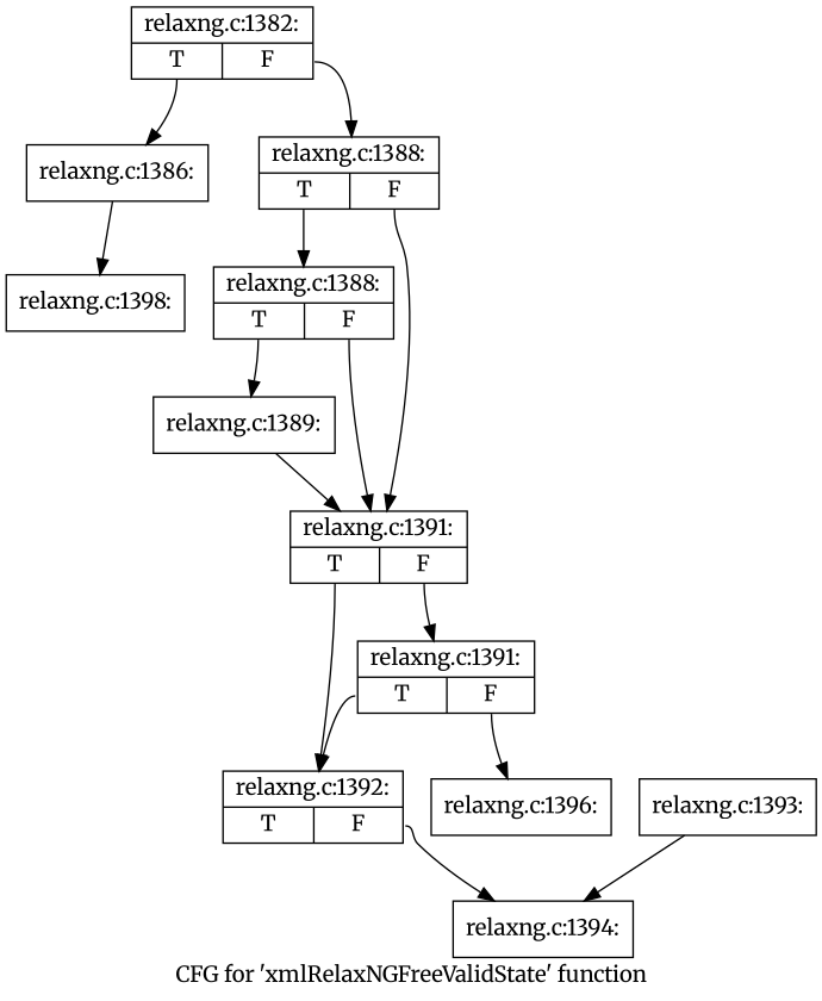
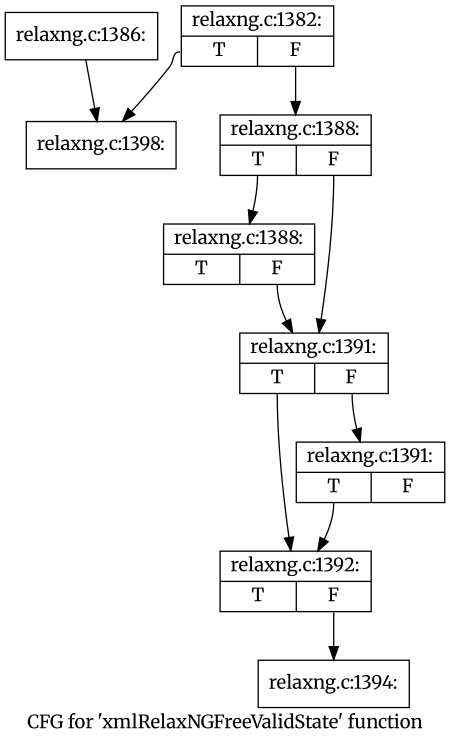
  digraph {
    fontname=Merriweather
    label="CFG for 'xmlRelaxNGFreeValidState' function"
    node [fontname=Merriweather shape=record]
    edge [fontname=Merriweather tailport=s0]
    n1 [label="{relaxng.c:1382:|{<s0>T|<s1>F}}"]
    n2 [label="{relaxng.c:1386:}"]
    n3 [label="{relaxng.c:1388:|{<s0>T|<s1>F}}"]
    n4 [label="{relaxng.c:1398:}"]
    n5 [label="{relaxng.c:1388:|{<s0>T|<s1>F}}"]
    n6 [label="{relaxng.c:1391:|{<s0>T|<s1>F}}"]
-   n7 [label="{relaxng.c:1389:}"]
    n8 [label="{relaxng.c:1392:|{<s0>T|<s1>F}}"]
    n9 [label="{relaxng.c:1391:|{<s0>T|<s1>F}}"]
    n10 [label="{relaxng.c:1394:}"]
-   n11 [label="{relaxng.c:1396:}"]
-   n12 [label="{relaxng.c:1393:}"]
-   n1 -> n2
+   n1 -> n4
    n1 -> n3 [tailport=s1]
    n2 -> n4
    n3 -> n5
    n3 -> n6 [tailport=s1]
    n5 -> n6 [tailport=s1]
-   n5 -> n7
    n6 -> n8
    n6 -> n9 [tailport=s1]
-   n7 -> n6
    n8 -> n10 [tailport=s1]
    n9 -> n8
-   n9 -> n11 [tailport=s1]
-   n12 -> n10
  }
